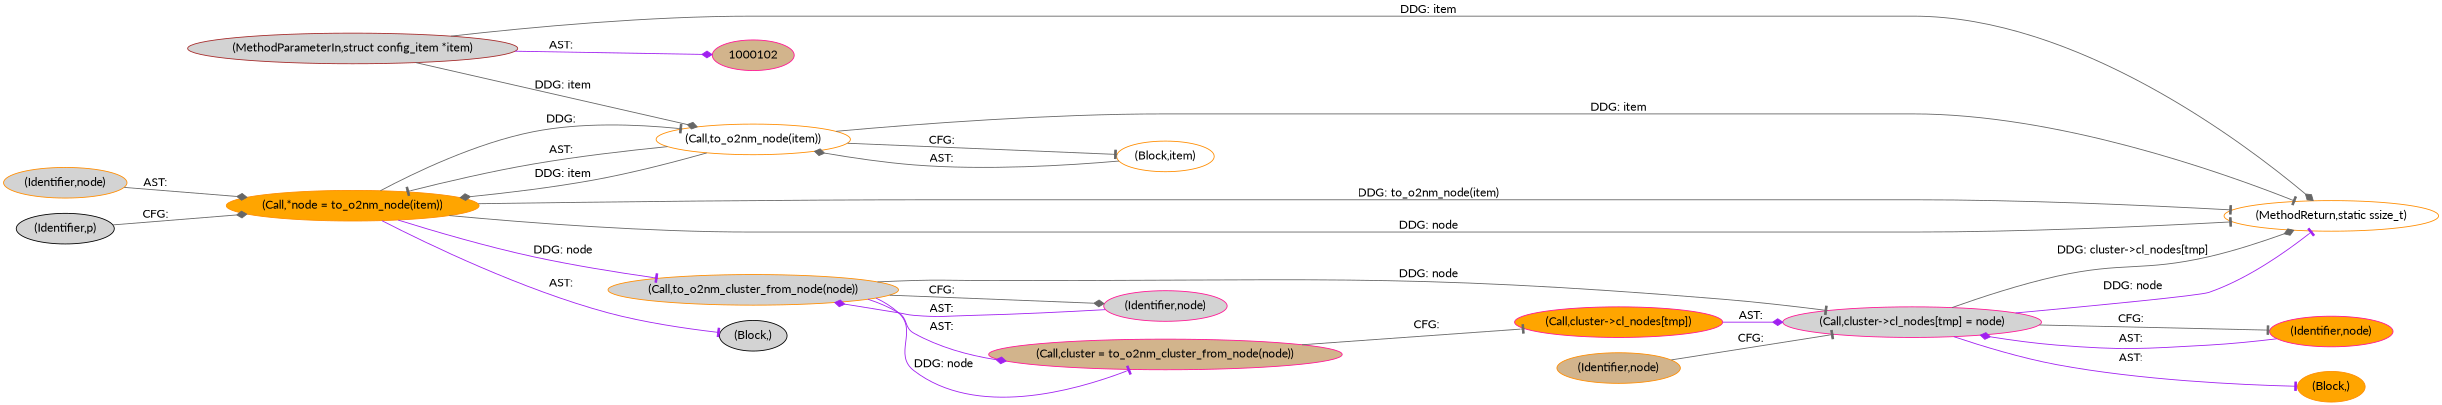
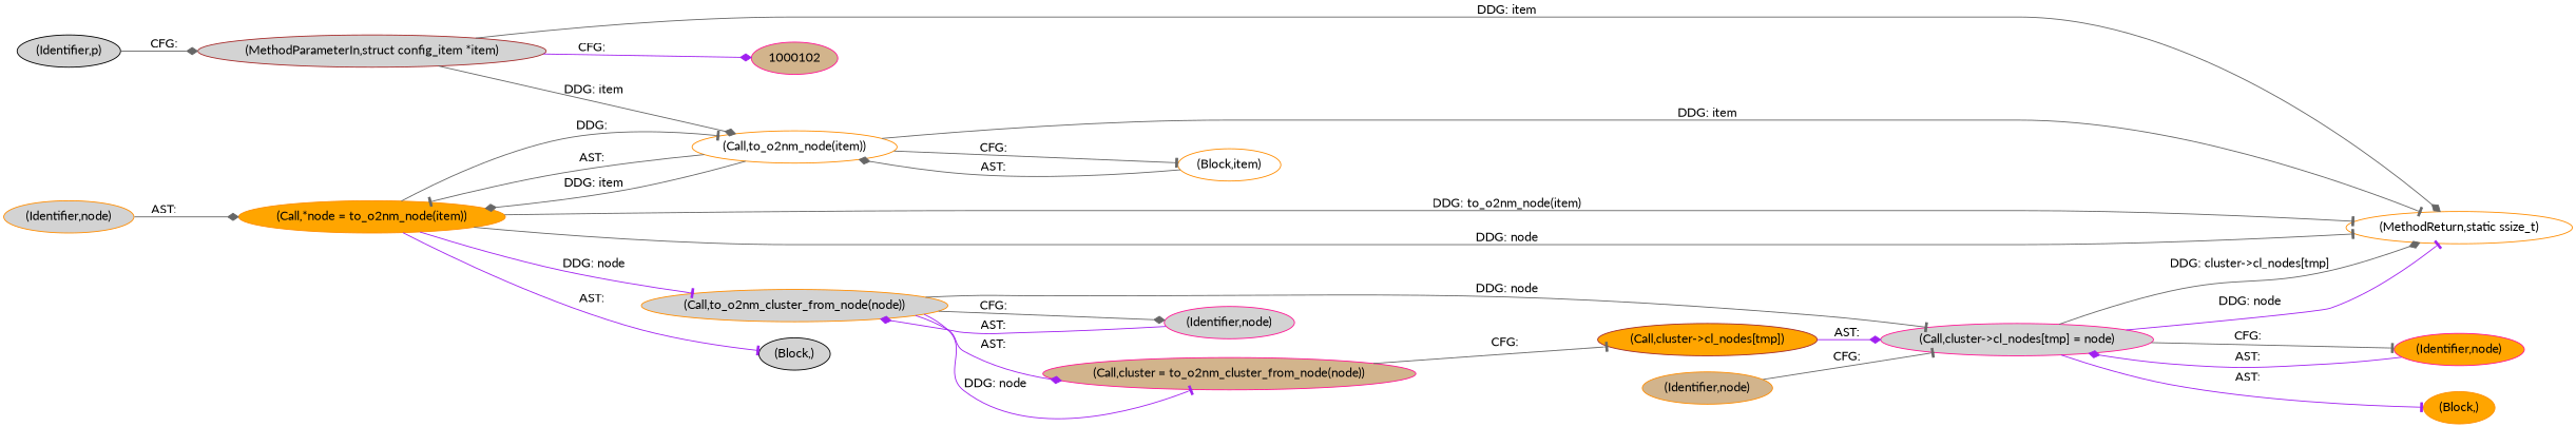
  digraph {
    fontname=Lato
    rankdir=LR
    node [color=darkorange fillcolor=lightgrey fontname=Lato style=filled]
    edge [arrowhead=tee color=gray40 fontname=Lato]
    n1 [color=deeppink label="(Call,cluster->cl_nodes[tmp] = node)"]
    n2 [fillcolor=white label="(MethodReturn,static ssize_t)"]
    n3 [color=deeppink fillcolor=orange label="(Identifier,node)"]
    n4 [fillcolor=orange label="(Block,)"]
    n5 [label="(Call,to_o2nm_cluster_from_node(node))"]
    n6 [color=deeppink label="(Identifier,node)"]
    n7 [color=deeppink fillcolor=tan label="(Call,cluster = to_o2nm_cluster_from_node(node))"]
-   n8 [color=deeppink fillcolor=orange label="(Call,cluster->cl_nodes[tmp])"]
+   n8 [color=brown fillcolor=orange label="(Call,cluster->cl_nodes[tmp])"]
    n9 [fillcolor=orange label="(Call,*node = to_o2nm_node(item))"]
    n10 [fillcolor=white label="(Call,to_o2nm_node(item))"]
    n11 [color=black label="(Block,)"]
    n12 [fillcolor=white label="(Block,item)"]
    n13 [color=brown label="(MethodParameterIn,struct config_item *item)"]
    1000102 [color=deeppink fillcolor=tan]
    n15 [fillcolor=tan label="(Identifier,node)"]
    n16 [label="(Identifier,node)"]
    n17 [color=black label="(Identifier,p)"]
    n1 -> n2 [arrowhead=diamond label="DDG: cluster->cl_nodes[tmp]"]
    n1 -> n2 [color=purple label="DDG: node"]
    n1 -> n3 [label="CFG: "]
    n1 -> n4 [color=purple label="AST: "]
    n3 -> n1 [arrowhead=diamond color=purple label="AST: "]
    n5 -> n1 [label="DDG: node"]
    n5 -> n6 [arrowhead=diamond label="CFG: "]
    n5 -> n7 [arrowhead=diamond color=purple label="AST: "]
    n5 -> n7 [color=purple label="DDG: node"]
    n6 -> n5 [arrowhead=diamond color=purple label="AST: "]
    n7 -> n8 [label="CFG: "]
    n8 -> n1 [arrowhead=diamond color=purple label="AST: "]
    n9 -> n2 [label="DDG: to_o2nm_node(item)"]
    n9 -> n2 [label="DDG: node"]
    n9 -> n5 [color=purple label="DDG: node"]
    n9 -> n10 [label="DDG: "]
    n9 -> n11 [color=purple label="AST: "]
    n10 -> n2 [label="DDG: item"]
    n10 -> n9 [label="AST: "]
    n10 -> n9 [arrowhead=diamond label="DDG: item"]
    n10 -> n12 [label="CFG: "]
    n12 -> n10 [arrowhead=diamond label="AST: "]
    n13 -> n2 [arrowhead=diamond label="DDG: item"]
    n13 -> n10 [arrowhead=diamond label="DDG: item"]
-   n13 -> 1000102 [arrowhead=diamond color=purple label="AST: "]
+   n13 -> 1000102 [arrowhead=diamond color=purple label="CFG: "]
    n15 -> n1 [label="CFG: "]
    n16 -> n9 [arrowhead=diamond label="AST: "]
-   n17 -> n9 [arrowhead=diamond label="CFG: "]
+   n17 -> n13 [arrowhead=diamond label="CFG: "]
  }
